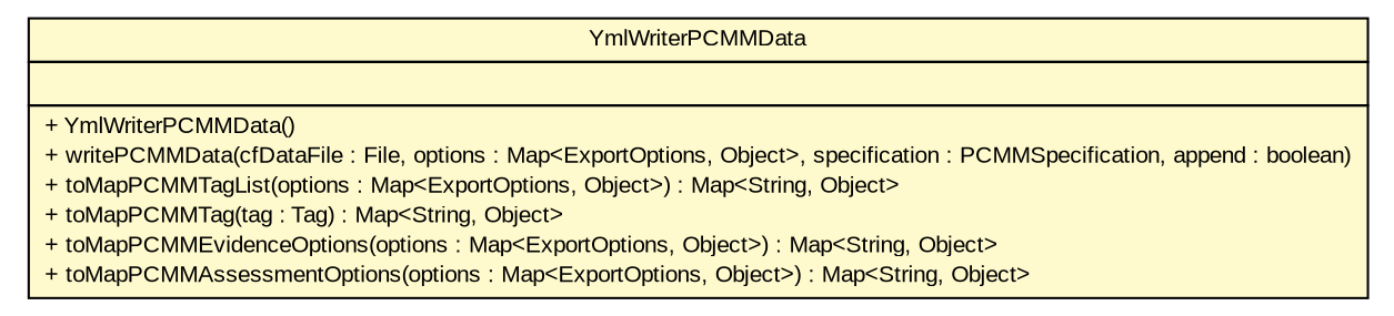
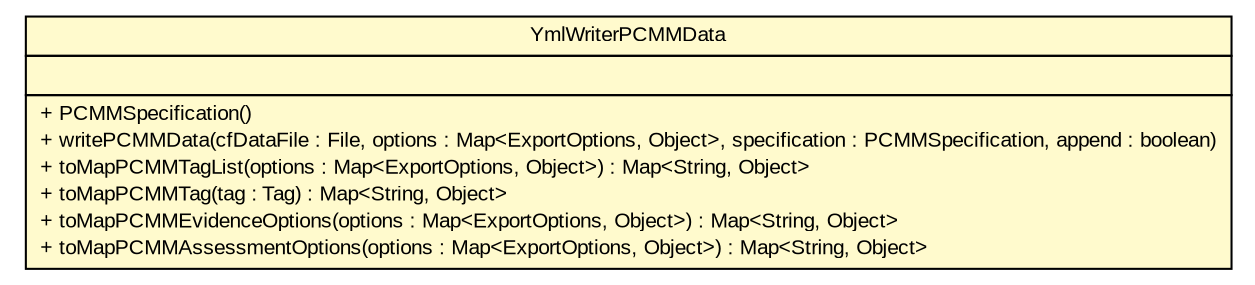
  digraph {
    nodesep=0.25
    ranksep=0.5
-   n1 [fontcolor=black fontname=arial fontsize=10.0 label=<<table title="gov.sandia.cf.application.configuration.pcmm.YmlWriterPCMMData" border="0" cellborder="1" cellspacing="0" cellpadding="2" port="p" bgcolor="lemonChiffon" href="./YmlWriterPCMMData.html"> 		<tr><td><table border="0" cellspacing="0" cellpadding="1"> <tr><td align="center" balign="center"> YmlWriterPCMMData </td></tr> 		</table></td></tr> 		<tr><td><table border="0" cellspacing="0" cellpadding="1"> <tr><td align="left" balign="left">  </td></tr> 		</table></td></tr> 		<tr><td><table border="0" cellspacing="0" cellpadding="1"> <tr><td align="left" balign="left"> + YmlWriterPCMMData() </td></tr> <tr><td align="left" balign="left"> + writePCMMData(cfDataFile : File, options : Map&lt;ExportOptions, Object&gt;, specification : PCMMSpecification, append : boolean) </td></tr> <tr><td align="left" balign="left"> + toMapPCMMTagList(options : Map&lt;ExportOptions, Object&gt;) : Map&lt;String, Object&gt; </td></tr> <tr><td align="left" balign="left"> + toMapPCMMTag(tag : Tag) : Map&lt;String, Object&gt; </td></tr> <tr><td align="left" balign="left"> + toMapPCMMEvidenceOptions(options : Map&lt;ExportOptions, Object&gt;) : Map&lt;String, Object&gt; </td></tr> <tr><td align="left" balign="left"> + toMapPCMMAssessmentOptions(options : Map&lt;ExportOptions, Object&gt;) : Map&lt;String, Object&gt; </td></tr> 		</table></td></tr> 		</table>> shape=plaintext]
+   n1 [fontcolor=black fontname=arial fontsize=10.0 label=<<table title="gov.sandia.cf.application.configuration.pcmm.YmlWriterPCMMData" border="0" cellborder="1" cellspacing="0" cellpadding="2" port="p" bgcolor="lemonChiffon" href="./YmlWriterPCMMData.html"> 		<tr><td><table border="0" cellspacing="0" cellpadding="1"> <tr><td align="center" balign="center"> YmlWriterPCMMData </td></tr> 		</table></td></tr> 		<tr><td><table border="0" cellspacing="0" cellpadding="1"> <tr><td align="left" balign="left">  </td></tr> 		</table></td></tr> 		<tr><td><table border="0" cellspacing="0" cellpadding="1"> <tr><td align="left" balign="left"> + PCMMSpecification() </td></tr> <tr><td align="left" balign="left"> + writePCMMData(cfDataFile : File, options : Map&lt;ExportOptions, Object&gt;, specification : PCMMSpecification, append : boolean) </td></tr> <tr><td align="left" balign="left"> + toMapPCMMTagList(options : Map&lt;ExportOptions, Object&gt;) : Map&lt;String, Object&gt; </td></tr> <tr><td align="left" balign="left"> + toMapPCMMTag(tag : Tag) : Map&lt;String, Object&gt; </td></tr> <tr><td align="left" balign="left"> + toMapPCMMEvidenceOptions(options : Map&lt;ExportOptions, Object&gt;) : Map&lt;String, Object&gt; </td></tr> <tr><td align="left" balign="left"> + toMapPCMMAssessmentOptions(options : Map&lt;ExportOptions, Object&gt;) : Map&lt;String, Object&gt; </td></tr> 		</table></td></tr> 		</table>> shape=plaintext]
  }
